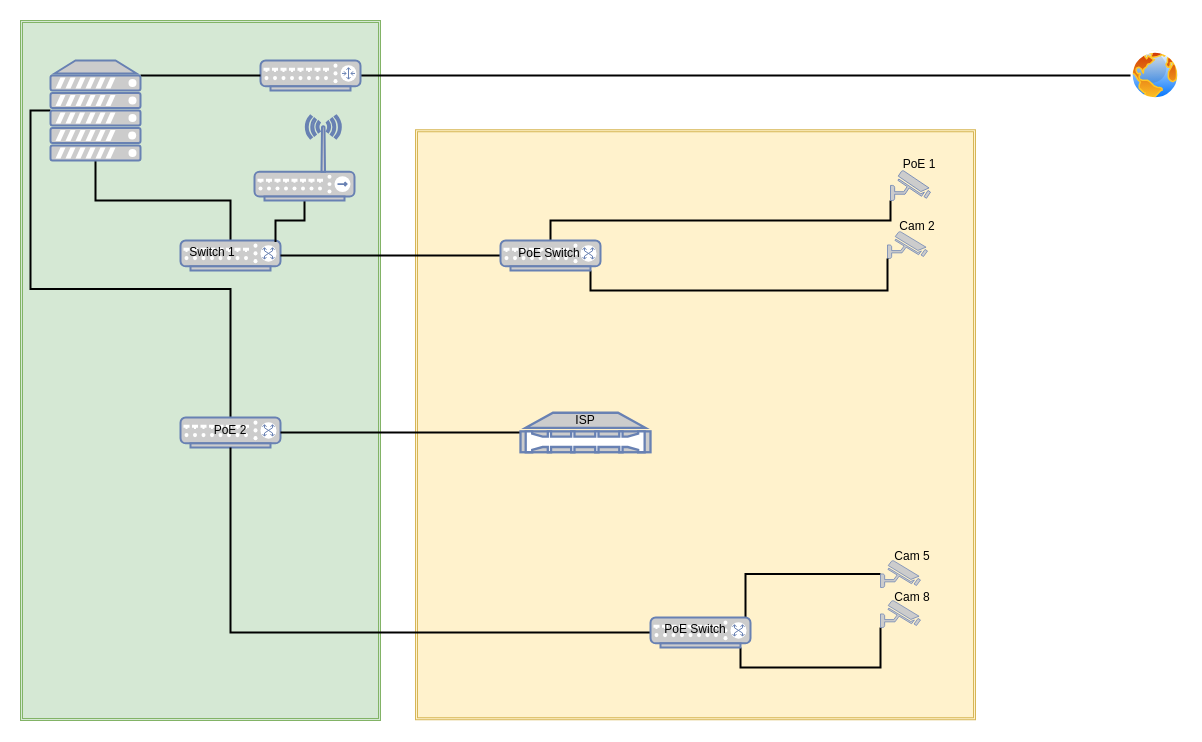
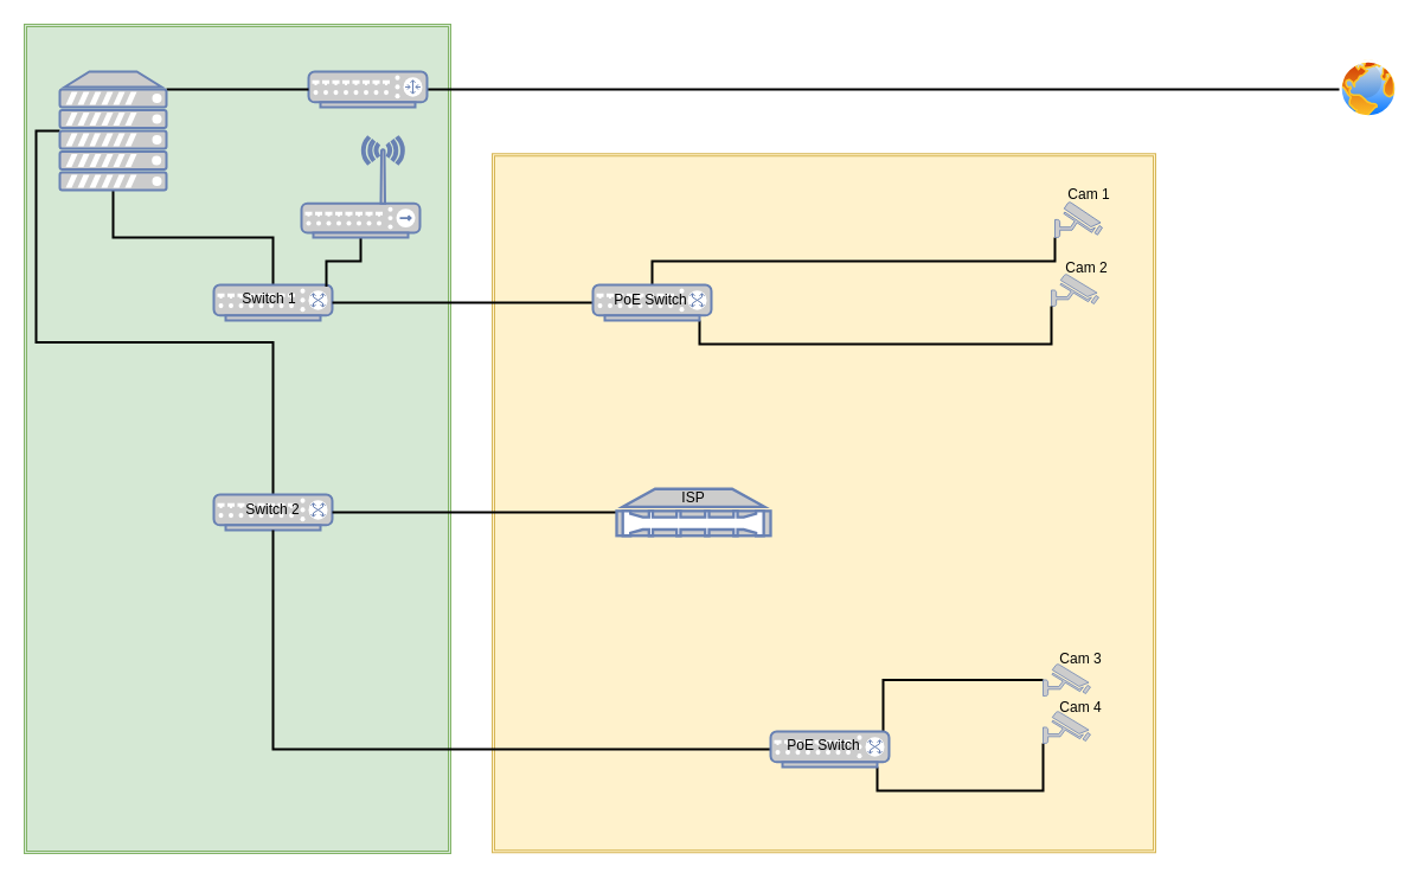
  <mxCell id="0" style=";html=1;" />
  <mxCell id="1" style=";html=1;" parent="0" />
  <mxCell id="2" value="" style="shape=ext;double=1;rounded=0;whiteSpace=wrap;html=1;fillColor=#d5e8d4;strokeColor=#82b366;" parent="1" vertex="1"><mxGeometry x="20" y="20" width="360" height="700" as="geometry" /></mxCell>
  <mxCell id="3" value="" style="shape=ext;double=1;rounded=0;whiteSpace=wrap;html=1;fillColor=#fff2cc;strokeColor=#d6b656;" parent="1" vertex="1"><mxGeometry x="415" y="129.25" width="560" height="590" as="geometry" /></mxCell>
  <mxCell id="4" value="" style="aspect=fixed;perimeter=ellipsePerimeter;html=1;align=center;shadow=0;dashed=0;spacingTop=3;image;image=img/lib/active_directory/internet_globe.svg;" parent="1" vertex="1"><mxGeometry x="1130" y="50" width="50" height="50" as="geometry" /></mxCell>
  <mxCell id="5" style="edgeStyle=orthogonalEdgeStyle;rounded=0;orthogonalLoop=1;jettySize=auto;html=1;exitX=1;exitY=0.5;exitDx=0;exitDy=0;exitPerimeter=0;entryX=0;entryY=0.5;entryDx=0;entryDy=0;endArrow=none;endFill=0;strokeWidth=2;" parent="1" source="6" target="4" edge="1"><mxGeometry relative="1" as="geometry" /></mxCell>
  <mxCell id="6" value="&lt;span style=&quot;color: rgba(0 , 0 , 0 , 0) ; font-family: monospace ; font-size: 0px&quot;&gt;%3CmxGraphModel%3E%3Croot%3E%3CmxCell%20id%3D%220%22%2F%3E%3CmxCell%20id%3D%221%22%20parent%3D%220%22%2F%3E%3CmxCell%20id%3D%222%22%20value%3D%22PoE%20Switch%22%20style%3D%22text%3Bhtml%3D1%3BstrokeColor%3Dnone%3BfillColor%3Dnone%3Balign%3Dcenter%3BverticalAlign%3Dmiddle%3BwhiteSpace%3Dwrap%3Brounded%3D0%3B%22%20vertex%3D%221%22%20parent%3D%221%22%3E%3CmxGeometry%20x%3D%22319%22%20y%3D%22192%22%20width%3D%2270%22%20height%3D%2220%22%20as%3D%22geometry%22%2F%3E%3C%2FmxCell%3E%3C%2Froot%3E%3C%2FmxGraphModel%3E&lt;/span&gt;" style="fontColor=#0066CC;verticalAlign=top;verticalLabelPosition=bottom;labelPosition=center;align=center;html=1;outlineConnect=0;fillColor=#CCCCCC;strokeColor=#6881B3;gradientColor=none;gradientDirection=north;strokeWidth=2;shape=mxgraph.networks.router;" parent="1" vertex="1"><mxGeometry x="260" y="60" width="100" height="30" as="geometry" /></mxCell>
  <mxCell id="7" style="edgeStyle=orthogonalEdgeStyle;rounded=0;orthogonalLoop=1;jettySize=auto;html=1;exitX=0;exitY=0.5;exitDx=0;exitDy=0;exitPerimeter=0;entryX=0.5;entryY=0;entryDx=0;entryDy=0;entryPerimeter=0;endArrow=none;endFill=0;strokeWidth=2;" parent="1" source="21" target="10" edge="1"><mxGeometry relative="1" as="geometry" /></mxCell>
  <mxCell id="8" style="edgeStyle=orthogonalEdgeStyle;rounded=0;orthogonalLoop=1;jettySize=auto;html=1;exitX=0.5;exitY=0;exitDx=0;exitDy=0;exitPerimeter=0;endArrow=none;endFill=0;strokeWidth=2;" parent="1" source="9" target="21" edge="1"><mxGeometry relative="1" as="geometry" /></mxCell>
  <mxCell id="9" value="" style="fontColor=#0066CC;verticalAlign=top;verticalLabelPosition=bottom;labelPosition=center;align=center;html=1;outlineConnect=0;fillColor=#CCCCCC;strokeColor=#6881B3;gradientColor=none;gradientDirection=north;strokeWidth=2;shape=mxgraph.networks.switch;" parent="1" vertex="1"><mxGeometry x="180" y="240" width="100" height="30" as="geometry" /></mxCell>
  <mxCell id="10" value="" style="fontColor=#0066CC;verticalAlign=top;verticalLabelPosition=bottom;labelPosition=center;align=center;html=1;outlineConnect=0;fillColor=#CCCCCC;strokeColor=#6881B3;gradientColor=none;gradientDirection=north;strokeWidth=2;shape=mxgraph.networks.switch;" parent="1" vertex="1"><mxGeometry x="180" y="417" width="100" height="30" as="geometry" /></mxCell>
  <mxCell id="11" style="edgeStyle=orthogonalEdgeStyle;rounded=0;orthogonalLoop=1;jettySize=auto;html=1;exitX=0;exitY=0.5;exitDx=0;exitDy=0;exitPerimeter=0;entryX=0.95;entryY=0.05;entryDx=0;entryDy=0;entryPerimeter=0;endArrow=none;endFill=0;strokeWidth=2;" parent="1" source="12" target="26" edge="1"><mxGeometry relative="1" as="geometry" /></mxCell>
  <mxCell id="12" value="" style="fontColor=#0066CC;verticalAlign=top;verticalLabelPosition=bottom;labelPosition=center;align=center;html=1;outlineConnect=0;fillColor=#CCCCCC;strokeColor=#6881B3;gradientColor=none;gradientDirection=north;strokeWidth=2;shape=mxgraph.networks.security_camera;" parent="1" vertex="1"><mxGeometry x="880" y="560" width="40" height="27" as="geometry" /></mxCell>
  <mxCell id="13" style="edgeStyle=orthogonalEdgeStyle;rounded=0;orthogonalLoop=1;jettySize=auto;html=1;exitX=0;exitY=0.5;exitDx=0;exitDy=0;exitPerimeter=0;entryX=1;entryY=0.5;entryDx=0;entryDy=0;entryPerimeter=0;endArrow=none;endFill=0;strokeWidth=2;" parent="1" source="14" target="10" edge="1"><mxGeometry relative="1" as="geometry" /></mxCell>
  <mxCell id="14" value="" style="fontColor=#0066CC;verticalAlign=top;verticalLabelPosition=bottom;labelPosition=center;align=center;html=1;outlineConnect=0;fillColor=#CCCCCC;strokeColor=#6881B3;gradientColor=none;gradientDirection=north;strokeWidth=2;shape=mxgraph.networks.nas_filer;" parent="1" vertex="1"><mxGeometry x="520" y="412.25" width="130" height="39.5" as="geometry" /></mxCell>
  <mxCell id="15" style="edgeStyle=orthogonalEdgeStyle;rounded=0;orthogonalLoop=1;jettySize=auto;html=1;exitX=0;exitY=1;exitDx=0;exitDy=0;exitPerimeter=0;entryX=0.9;entryY=1;entryDx=0;entryDy=0;entryPerimeter=0;endArrow=none;endFill=0;strokeWidth=2;" parent="1" source="16" target="26" edge="1"><mxGeometry relative="1" as="geometry" /></mxCell>
  <mxCell id="16" value="" style="fontColor=#0066CC;verticalAlign=top;verticalLabelPosition=bottom;labelPosition=center;align=center;html=1;outlineConnect=0;fillColor=#CCCCCC;strokeColor=#6881B3;gradientColor=none;gradientDirection=north;strokeWidth=2;shape=mxgraph.networks.security_camera;" parent="1" vertex="1"><mxGeometry x="880" y="600" width="40" height="27" as="geometry" /></mxCell>
  <mxCell id="17" value="" style="fontColor=#0066CC;verticalAlign=top;verticalLabelPosition=bottom;labelPosition=center;align=center;html=1;outlineConnect=0;fillColor=#CCCCCC;strokeColor=#6881B3;gradientColor=none;gradientDirection=north;strokeWidth=2;shape=mxgraph.networks.security_camera;" parent="1" vertex="1"><mxGeometry x="887" y="231" width="40" height="27" as="geometry" /></mxCell>
  <mxCell id="18" style="edgeStyle=orthogonalEdgeStyle;rounded=0;orthogonalLoop=1;jettySize=auto;html=1;exitX=0;exitY=1;exitDx=0;exitDy=0;exitPerimeter=0;entryX=0.5;entryY=0;entryDx=0;entryDy=0;entryPerimeter=0;endArrow=none;endFill=0;strokeWidth=2;" parent="1" source="19" target="24" edge="1"><mxGeometry relative="1" as="geometry" /></mxCell>
  <mxCell id="19" value="" style="fontColor=#0066CC;verticalAlign=top;verticalLabelPosition=bottom;labelPosition=center;align=center;html=1;outlineConnect=0;fillColor=#CCCCCC;strokeColor=#6881B3;gradientColor=none;gradientDirection=north;strokeWidth=2;shape=mxgraph.networks.security_camera;" parent="1" vertex="1"><mxGeometry x="890" y="170" width="40" height="30" as="geometry" /></mxCell>
  <mxCell id="20" style="edgeStyle=orthogonalEdgeStyle;rounded=0;orthogonalLoop=1;jettySize=auto;html=1;exitX=1;exitY=0.15;exitDx=0;exitDy=0;exitPerimeter=0;entryX=0;entryY=0.5;entryDx=0;entryDy=0;entryPerimeter=0;endArrow=none;endFill=0;strokeWidth=2;" parent="1" source="21" target="6" edge="1"><mxGeometry relative="1" as="geometry" /></mxCell>
  <mxCell id="21" value="" style="fontColor=#0066CC;verticalAlign=top;verticalLabelPosition=bottom;labelPosition=center;align=center;html=1;outlineConnect=0;fillColor=#CCCCCC;strokeColor=#6881B3;gradientColor=none;gradientDirection=north;strokeWidth=2;shape=mxgraph.networks.server;" parent="1" vertex="1"><mxGeometry x="50" y="60" width="90" height="100" as="geometry" /></mxCell>
  <mxCell id="22" style="edgeStyle=orthogonalEdgeStyle;rounded=0;orthogonalLoop=1;jettySize=auto;html=1;exitX=0;exitY=0.5;exitDx=0;exitDy=0;exitPerimeter=0;entryX=1;entryY=0.5;entryDx=0;entryDy=0;entryPerimeter=0;endArrow=none;endFill=0;strokeWidth=2;" parent="1" source="24" target="9" edge="1"><mxGeometry relative="1" as="geometry"><mxPoint x="370" y="255" as="targetPoint" /></mxGeometry></mxCell>
  <mxCell id="23" style="edgeStyle=orthogonalEdgeStyle;rounded=0;orthogonalLoop=1;jettySize=auto;html=1;exitX=0.9;exitY=1;exitDx=0;exitDy=0;exitPerimeter=0;entryX=0;entryY=1;entryDx=0;entryDy=0;entryPerimeter=0;endArrow=none;endFill=0;strokeWidth=2;" parent="1" source="24" target="17" edge="1"><mxGeometry relative="1" as="geometry" /></mxCell>
  <mxCell id="24" value="" style="fontColor=#0066CC;verticalAlign=top;verticalLabelPosition=bottom;labelPosition=center;align=center;html=1;outlineConnect=0;fillColor=#CCCCCC;strokeColor=#6881B3;gradientColor=none;gradientDirection=north;strokeWidth=2;shape=mxgraph.networks.switch;" parent="1" vertex="1"><mxGeometry x="500" y="240" width="100" height="30" as="geometry" /></mxCell>
  <mxCell id="25" style="edgeStyle=orthogonalEdgeStyle;rounded=0;orthogonalLoop=1;jettySize=auto;html=1;exitX=0;exitY=0.5;exitDx=0;exitDy=0;exitPerimeter=0;entryX=0.5;entryY=1;entryDx=0;entryDy=0;entryPerimeter=0;endArrow=none;endFill=0;strokeWidth=2;" parent="1" source="26" target="10" edge="1"><mxGeometry relative="1" as="geometry" /></mxCell>
  <mxCell id="26" value="" style="fontColor=#0066CC;verticalAlign=top;verticalLabelPosition=bottom;labelPosition=center;align=center;html=1;outlineConnect=0;fillColor=#CCCCCC;strokeColor=#6881B3;gradientColor=none;gradientDirection=north;strokeWidth=2;shape=mxgraph.networks.switch;" parent="1" vertex="1"><mxGeometry x="650" y="617" width="100" height="30" as="geometry" /></mxCell>
  <mxCell id="27" value="ISP" style="text;html=1;strokeColor=none;fillColor=none;align=center;verticalAlign=middle;whiteSpace=wrap;rounded=0;" parent="1" vertex="1"><mxGeometry x="540" y="408.25" width="90" height="24" as="geometry" /></mxCell>
- <mxCell id="28" value="PoE 2" style="text;html=1;strokeColor=none;fillColor=none;align=center;verticalAlign=middle;whiteSpace=wrap;rounded=0;" parent="1" vertex="1"><mxGeometry x="203" y="420" width="54" height="20" as="geometry" /></mxCell>
- <mxCell id="29" value="Switch 1" style="text;html=1;strokeColor=none;fillColor=none;align=center;verticalAlign=middle;whiteSpace=wrap;rounded=0;" parent="1" vertex="1"><mxGeometry x="185" y="242" width="54" height="20" as="geometry" /></mxCell>
+ <mxCell id="28" value="Switch 2" style="text;html=1;strokeColor=none;fillColor=none;align=center;verticalAlign=middle;whiteSpace=wrap;rounded=0;" parent="1" vertex="1"><mxGeometry x="203" y="420" width="54" height="20" as="geometry" /></mxCell>
+ <mxCell id="29" value="Switch 1" style="text;html=1;strokeColor=none;fillColor=none;align=center;verticalAlign=middle;whiteSpace=wrap;rounded=0;" parent="1" vertex="1"><mxGeometry x="200" y="242" width="54" height="20" as="geometry" /></mxCell>
  <mxCell id="30" value="PoE Switch" style="text;html=1;strokeColor=none;fillColor=none;align=center;verticalAlign=middle;whiteSpace=wrap;rounded=0;" parent="1" vertex="1"><mxGeometry x="514" y="248" width="70" height="10" as="geometry" /></mxCell>
  <mxCell id="31" value="PoE Switch" style="text;html=1;strokeColor=none;fillColor=none;align=center;verticalAlign=middle;whiteSpace=wrap;rounded=0;" parent="1" vertex="1"><mxGeometry x="660" y="619" width="70" height="20" as="geometry" /></mxCell>
  <mxCell id="32" style="edgeStyle=orthogonalEdgeStyle;rounded=0;orthogonalLoop=1;jettySize=auto;html=1;exitX=0.5;exitY=1;exitDx=0;exitDy=0;exitPerimeter=0;entryX=0.95;entryY=0.05;entryDx=0;entryDy=0;entryPerimeter=0;endArrow=none;endFill=0;strokeWidth=2;" parent="1" source="33" target="9" edge="1"><mxGeometry relative="1" as="geometry" /></mxCell>
  <mxCell id="33" value="" style="fontColor=#0066CC;verticalAlign=top;verticalLabelPosition=bottom;labelPosition=center;align=center;html=1;outlineConnect=0;fillColor=#CCCCCC;strokeColor=#6881B3;gradientColor=none;gradientDirection=north;strokeWidth=2;shape=mxgraph.networks.wireless_hub;" parent="1" vertex="1"><mxGeometry x="254" y="115" width="100" height="85" as="geometry" /></mxCell>
- <mxCell id="34" value="PoE 1" style="text;html=1;strokeColor=none;fillColor=none;align=center;verticalAlign=middle;whiteSpace=wrap;rounded=0;" vertex="1" parent="1"><mxGeometry x="899" y="154" width="40" height="20" as="geometry" /></mxCell>
+ <mxCell id="34" value="Cam 1" style="text;html=1;strokeColor=none;fillColor=none;align=center;verticalAlign=middle;whiteSpace=wrap;rounded=0;" vertex="1" parent="1"><mxGeometry x="899" y="154" width="40" height="20" as="geometry" /></mxCell>
  <mxCell id="35" value="Cam 2" style="text;html=1;strokeColor=none;fillColor=none;align=center;verticalAlign=middle;whiteSpace=wrap;rounded=0;" vertex="1" parent="1"><mxGeometry x="897" y="216" width="40" height="20" as="geometry" /></mxCell>
- <mxCell id="36" value="Cam 5" style="text;html=1;strokeColor=none;fillColor=none;align=center;verticalAlign=middle;whiteSpace=wrap;rounded=0;" vertex="1" parent="1"><mxGeometry x="892" y="546" width="40" height="20" as="geometry" /></mxCell>
- <mxCell id="37" value="Cam 8" style="text;html=1;strokeColor=none;fillColor=none;align=center;verticalAlign=middle;whiteSpace=wrap;rounded=0;" vertex="1" parent="1"><mxGeometry x="892" y="587" width="40" height="20" as="geometry" /></mxCell>
+ <mxCell id="36" value="Cam 3" style="text;html=1;strokeColor=none;fillColor=none;align=center;verticalAlign=middle;whiteSpace=wrap;rounded=0;" vertex="1" parent="1"><mxGeometry x="892" y="546" width="40" height="20" as="geometry" /></mxCell>
+ <mxCell id="37" value="Cam 4" style="text;html=1;strokeColor=none;fillColor=none;align=center;verticalAlign=middle;whiteSpace=wrap;rounded=0;" vertex="1" parent="1"><mxGeometry x="892" y="587" width="40" height="20" as="geometry" /></mxCell>
